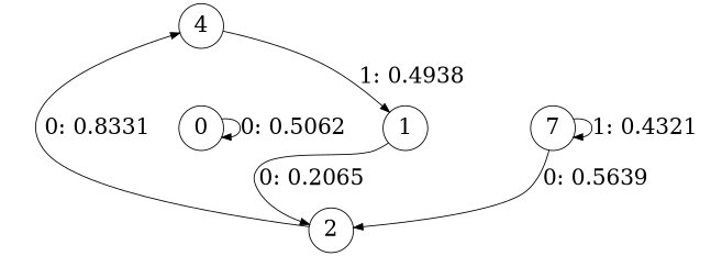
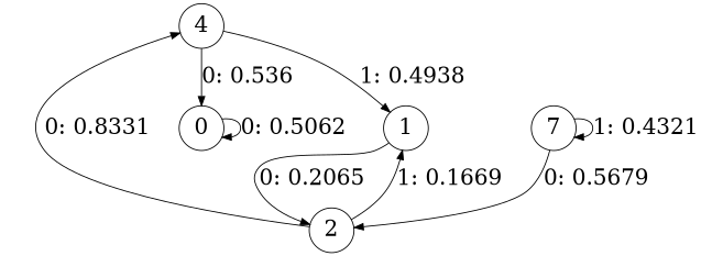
  digraph {
    node [fontsize=24 shape=circle]
    edge [fontsize=24]
    0
    1
    2
    4
    n5 [label=7]
    0 -> 0 [label="0: 0.5062   "]
    1 -> 2 [label="0: 0.2065   "]
+   2 -> 1 [label="1: 0.1669   "]
    2 -> 4 [label="0: 0.8331   "]
+   4 -> 0 [label="0: 0.536    "]
    4 -> 1 [label="1: 0.4938   "]
-   n5 -> 2 [label="0: 0.5639   "]
+   n5 -> 2 [label="0: 0.5679   "]
    n5 -> n5 [label="1: 0.4321   "]
  }
